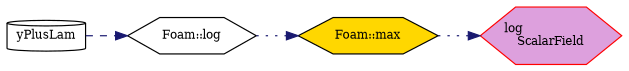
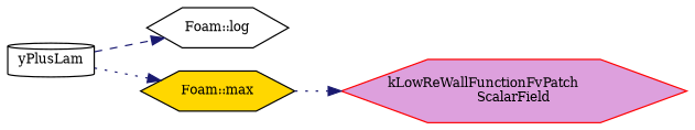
  digraph {
    fontname="DejaVu Serif"
    rankdir=LR
    node [color=black fillcolor=white fontname="DejaVu Serif" fontsize=10 shape=hexagon style=filled]
    edge [color=midnightblue fontname="DejaVu Serif" fontsize=10 labelfontname=FreeSans labelfontsize=10 style=dotted]
    n1 [fontcolor=black height=0.2 label=yPlusLam shape=cylinder width=0.4]
    n2 [height=0.2 label="Foam::log" width=0.4]
    n3 [fillcolor=gold height=0.2 label="Foam::max" width=0.4]
-   n4 [color=red fillcolor=plum height=0.2 label="log\lScalarField" width=0.4]
+   n4 [color=red fillcolor=plum height=0.2 label="kLowReWallFunctionFvPatch\lScalarField" width=0.4]
    n1 -> n2 [style=dashed]
-   n2 -> n3
+   n1 -> n3
    n3 -> n4
  }
